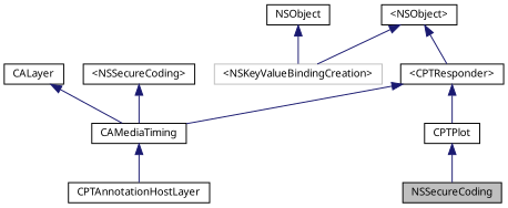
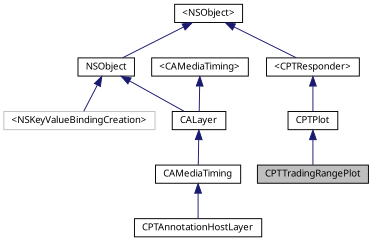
  digraph {
    node [color=black fontname="Lucinda Grande" fontsize=10 shape=record]
    edge [color=midnightblue dir=back fontname="Lucinda Grande" fontsize=10 labelfontname="Lucinda Grande" labelfontsize=10 style=solid]
-   n1 [fillcolor=grey75 fontcolor=black height=0.2 label=NSSecureCoding style=filled width=0.4]
+   n1 [fillcolor=grey75 fontcolor=black height=0.2 label=CPTTradingRangePlot style=filled width=0.4]
    n2 [height=0.2 label=CPTPlot width=0.4]
    n3 [height=0.2 label=CPTAnnotationHostLayer width=0.4]
    n4 [height=0.2 label=CAMediaTiming width=0.4]
    n5 [height=0.2 label=CALayer width=0.4]
    n6 [height=0.2 label=NSObject width=0.4]
    n7 [color=grey75 height=0.2 label="\<NSKeyValueBindingCreation\>" width=0.4]
    n8 [height=0.2 label="\<NSObject\>" width=0.4]
    n9 [height=0.2 label="\<CPTResponder\>" width=0.4]
-   n11 [height=0.2 label="\<NSSecureCoding\>" width=0.4]
+   n10 [height=0.2 label="\<CAMediaTiming\>" width=0.4]
    n2 -> n1
    n4 -> n3
    n5 -> n4
+   n6 -> n5
    n6 -> n7
-   n8 -> n7
+   n8 -> n6
    n8 -> n9
    n9 -> n2
-   n9 -> n4
-   n11 -> n4
+   n10 -> n5
  }
